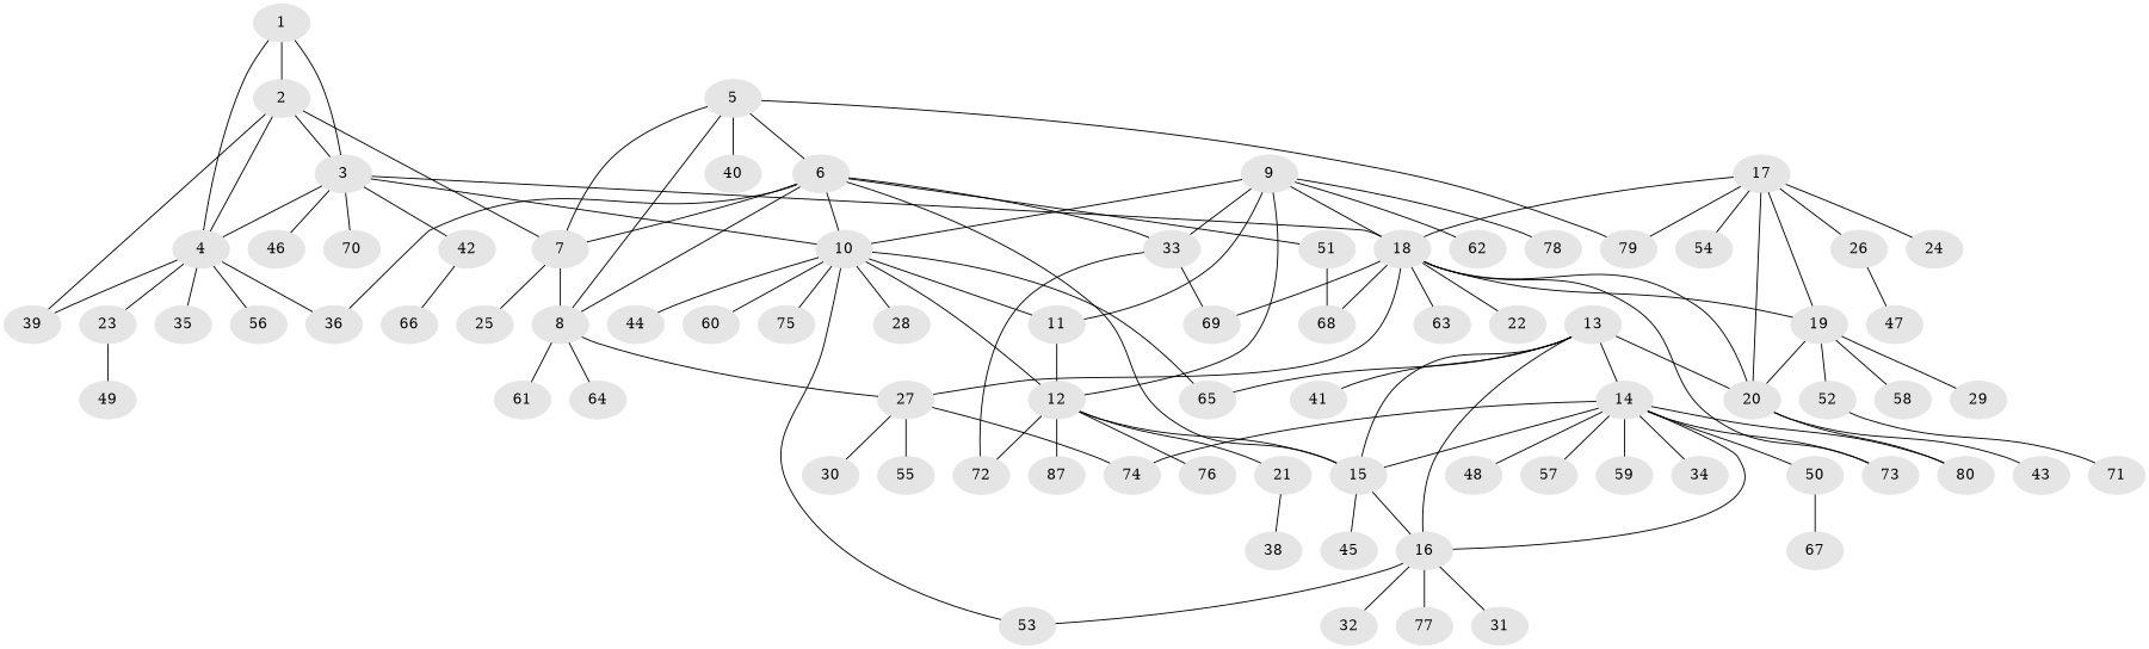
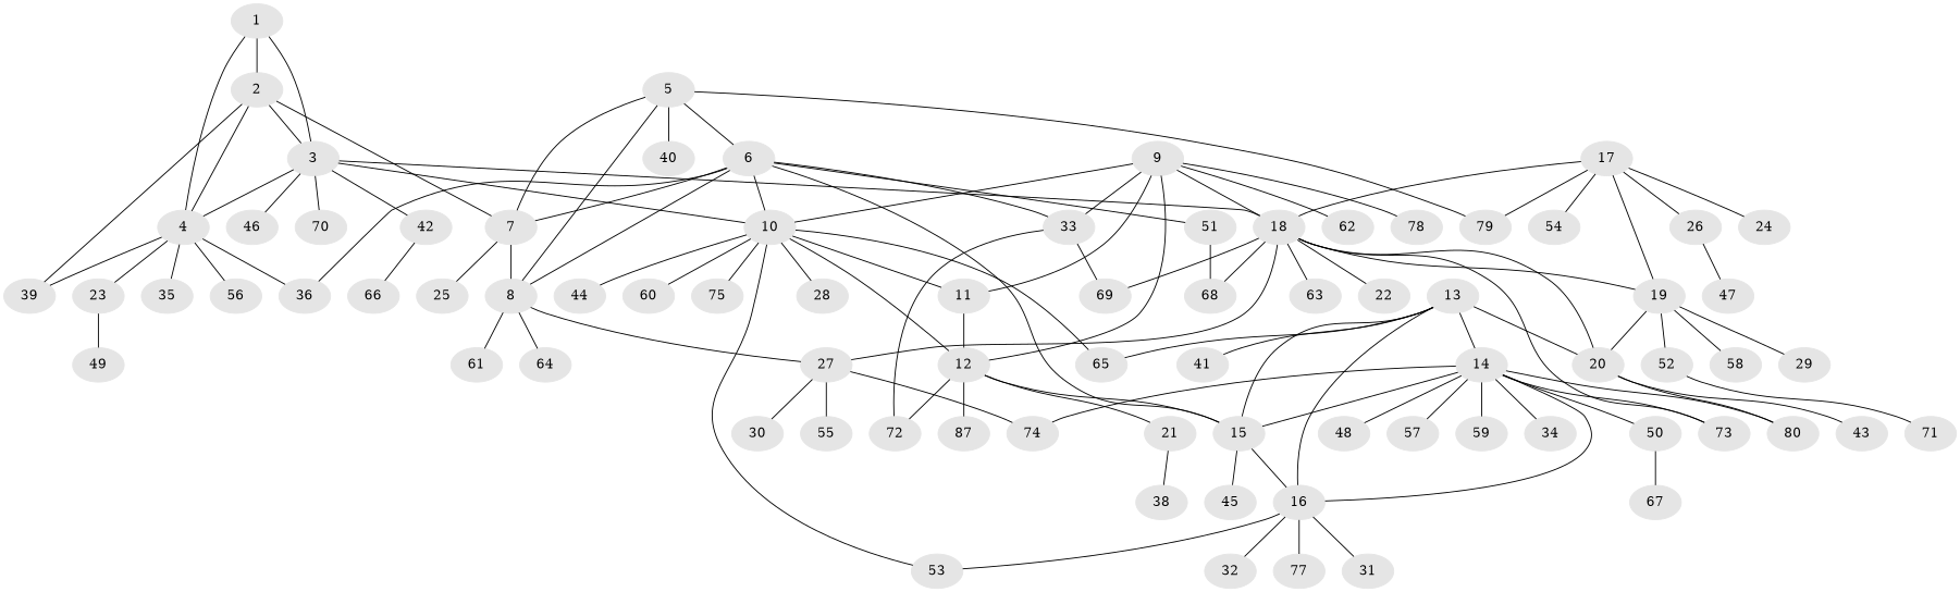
  graph {
    node [color=gray90 style=filled]
    1
    2
    3
    4
    7
    39
    10
    18
    42
    46
    70
    23
    35
    36
    56
    8
    25
    14
    15
    16
    34
    48
    50
    57
    59
    73
    74
    80
    11
    12
    28
    44
    53
    60
    65
    75
    27
    68
    20
    19
    22
    63
    69
    66
    49
    5
    6
    40
    79
    33
    51
    61
    64
    17
    24
    26
    54
    45
    72
    30
    55
    9
    62
    78
    21
    n66 [label=87]
-   76
    38
    13
    41
    31
    32
    77
    43
    67
    29
    52
    58
    47
    71
    1 -- 2
    1 -- 3
    1 -- 4
    2 -- 3
    2 -- 4
    2 -- 7
    2 -- 39
    3 -- 4
    3 -- 10
    3 -- 18
    3 -- 42
    3 -- 46
    3 -- 70
    4 -- 39
    4 -- 23
    4 -- 35
    4 -- 36
    4 -- 56
    7 -- 8
    7 -- 25
    10 -- 11
    10 -- 12
    10 -- 28
    10 -- 44
    10 -- 53
    10 -- 60
    10 -- 65
    10 -- 75
    18 -- 73
    18 -- 27
    18 -- 68
    18 -- 20
    18 -- 19
    18 -- 22
    18 -- 63
    18 -- 69
    42 -- 66
    23 -- 49
    8 -- 27
    8 -- 61
    8 -- 64
    14 -- 15
    14 -- 16
    14 -- 34
    14 -- 48
    14 -- 50
    14 -- 57
    14 -- 59
    14 -- 73
    14 -- 74
    14 -- 80
    15 -- 16
    15 -- 45
    16 -- 53
    16 -- 31
    16 -- 32
    16 -- 77
    50 -- 67
    11 -- 12
    12 -- 15
    12 -- 72
    12 -- 21
    12 -- n66
-   12 -- 76
    27 -- 74
    27 -- 30
    27 -- 55
    20 -- 80
    20 -- 43
    19 -- 20
    19 -- 29
    19 -- 52
    19 -- 58
    5 -- 7
    5 -- 8
    5 -- 6
    5 -- 40
    5 -- 79
    6 -- 7
    6 -- 10
    6 -- 36
    6 -- 8
    6 -- 15
    6 -- 33
    6 -- 51
    33 -- 69
    33 -- 72
    51 -- 68
    17 -- 18
-   17 -- 20
    17 -- 19
    17 -- 79
    17 -- 24
    17 -- 26
    17 -- 54
    26 -- 47
    9 -- 10
    9 -- 18
    9 -- 11
    9 -- 12
    9 -- 33
    9 -- 62
    9 -- 78
    21 -- 38
    13 -- 14
    13 -- 15
    13 -- 16
    13 -- 65
    13 -- 20
    13 -- 41
    52 -- 71
  }
